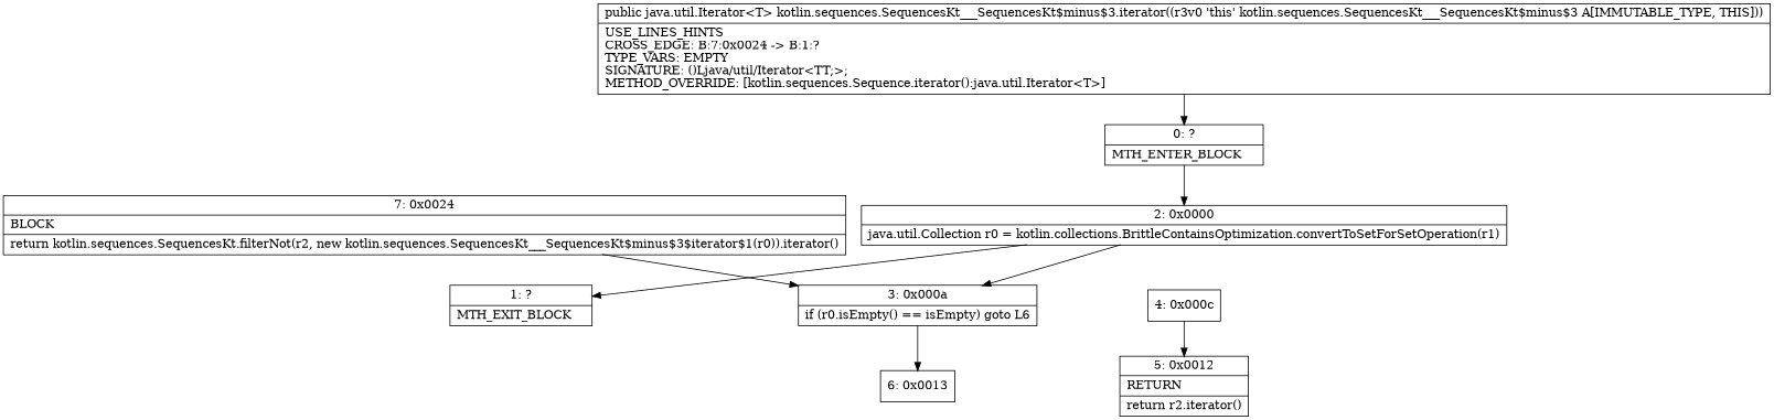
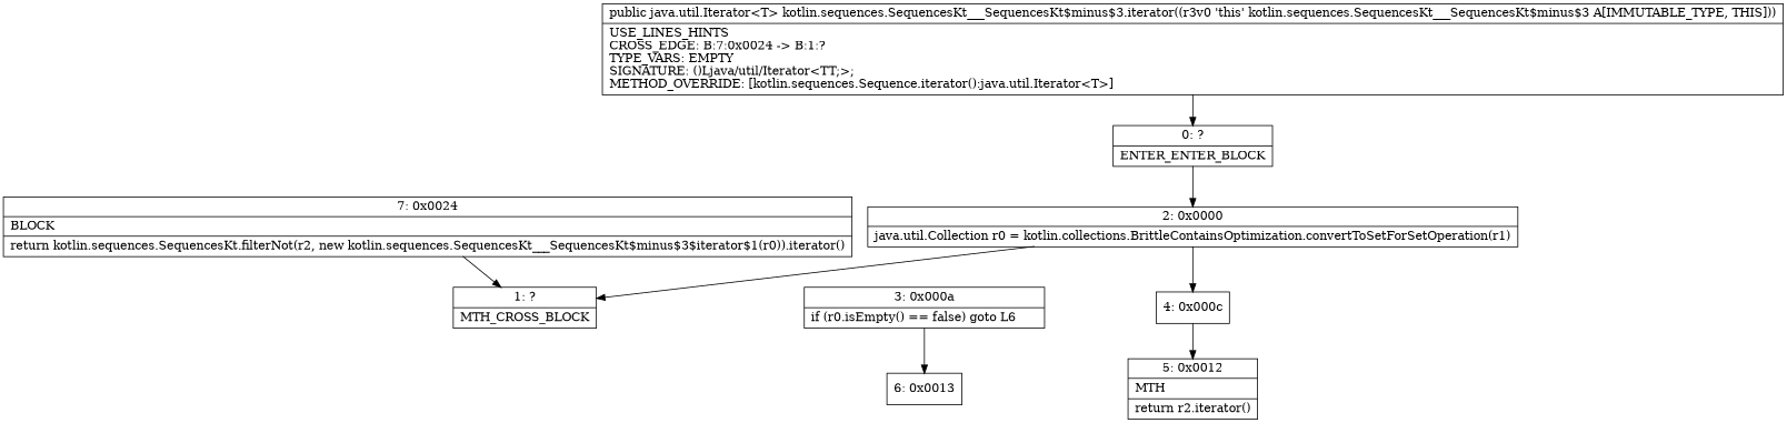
  digraph {
    node [shape=record]
-   n1 [label="{0\:\ ?|MTH_ENTER_BLOCK\l}"]
+   n1 [label="{0\:\ ?|ENTER_ENTER_BLOCK\l}"]
    n2 [label="{2\:\ 0x0000|java.util.Collection r0 = kotlin.collections.BrittleContainsOptimization.convertToSetForSetOperation(r1)\l}"]
-   n3 [label="{3\:\ 0x000a|if (r0.isEmpty() == isEmpty) goto L6\l}"]
-   n4 [label="{1\:\ ?|MTH_EXIT_BLOCK\l}"]
+   n3 [label="{3\:\ 0x000a|if (r0.isEmpty() == false) goto L6\l}"]
+   n4 [label="{1\:\ ?|MTH_CROSS_BLOCK\l}"]
    n5 [label="{6\:\ 0x0013}"]
    n6 [label="{4\:\ 0x000c}"]
-   n7 [label="{5\:\ 0x0012|RETURN\l|return r2.iterator()\l}"]
+   n7 [label="{5\:\ 0x0012|MTH\l|return r2.iterator()\l}"]
    n8 [label="{7\:\ 0x0024|BLOCK\l|return kotlin.sequences.SequencesKt.filterNot(r2, new kotlin.sequences.SequencesKt___SequencesKt$minus$3$iterator$1(r0)).iterator()\l}"]
    n9 [label="{public java.util.Iterator\<T\> kotlin.sequences.SequencesKt___SequencesKt$minus$3.iterator((r3v0 'this' kotlin.sequences.SequencesKt___SequencesKt$minus$3 A[IMMUTABLE_TYPE, THIS]))  | USE_LINES_HINTS\lCROSS_EDGE: B:7:0x0024 \-\> B:1:?\lTYPE_VARS: EMPTY\lSIGNATURE: ()Ljava\/util\/Iterator\<TT;\>;\lMETHOD_OVERRIDE: [kotlin.sequences.Sequence.iterator():java.util.Iterator\<T\>]\l}"]
    n1 -> n2
-   n2 -> n3
+   n2 -> n6
    n2 -> n4
    n3 -> n5
    n6 -> n7
-   n8 -> n3
+   n8 -> n4
    n9 -> n1
  }
